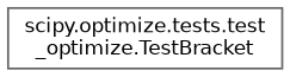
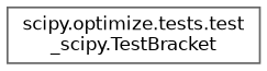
  digraph {
    rankdir=LR
-   n1 [color=grey40 fillcolor=white fontname=Helvetica fontsize=10 height=0.2 label="scipy.optimize.tests.test\l_optimize.TestBracket" shape=box style=filled width=0.4]
+   n1 [color=grey40 fillcolor=white fontname=Helvetica fontsize=10 height=0.2 label="scipy.optimize.tests.test\l_scipy.TestBracket" shape=box style=filled width=0.4]
  }
